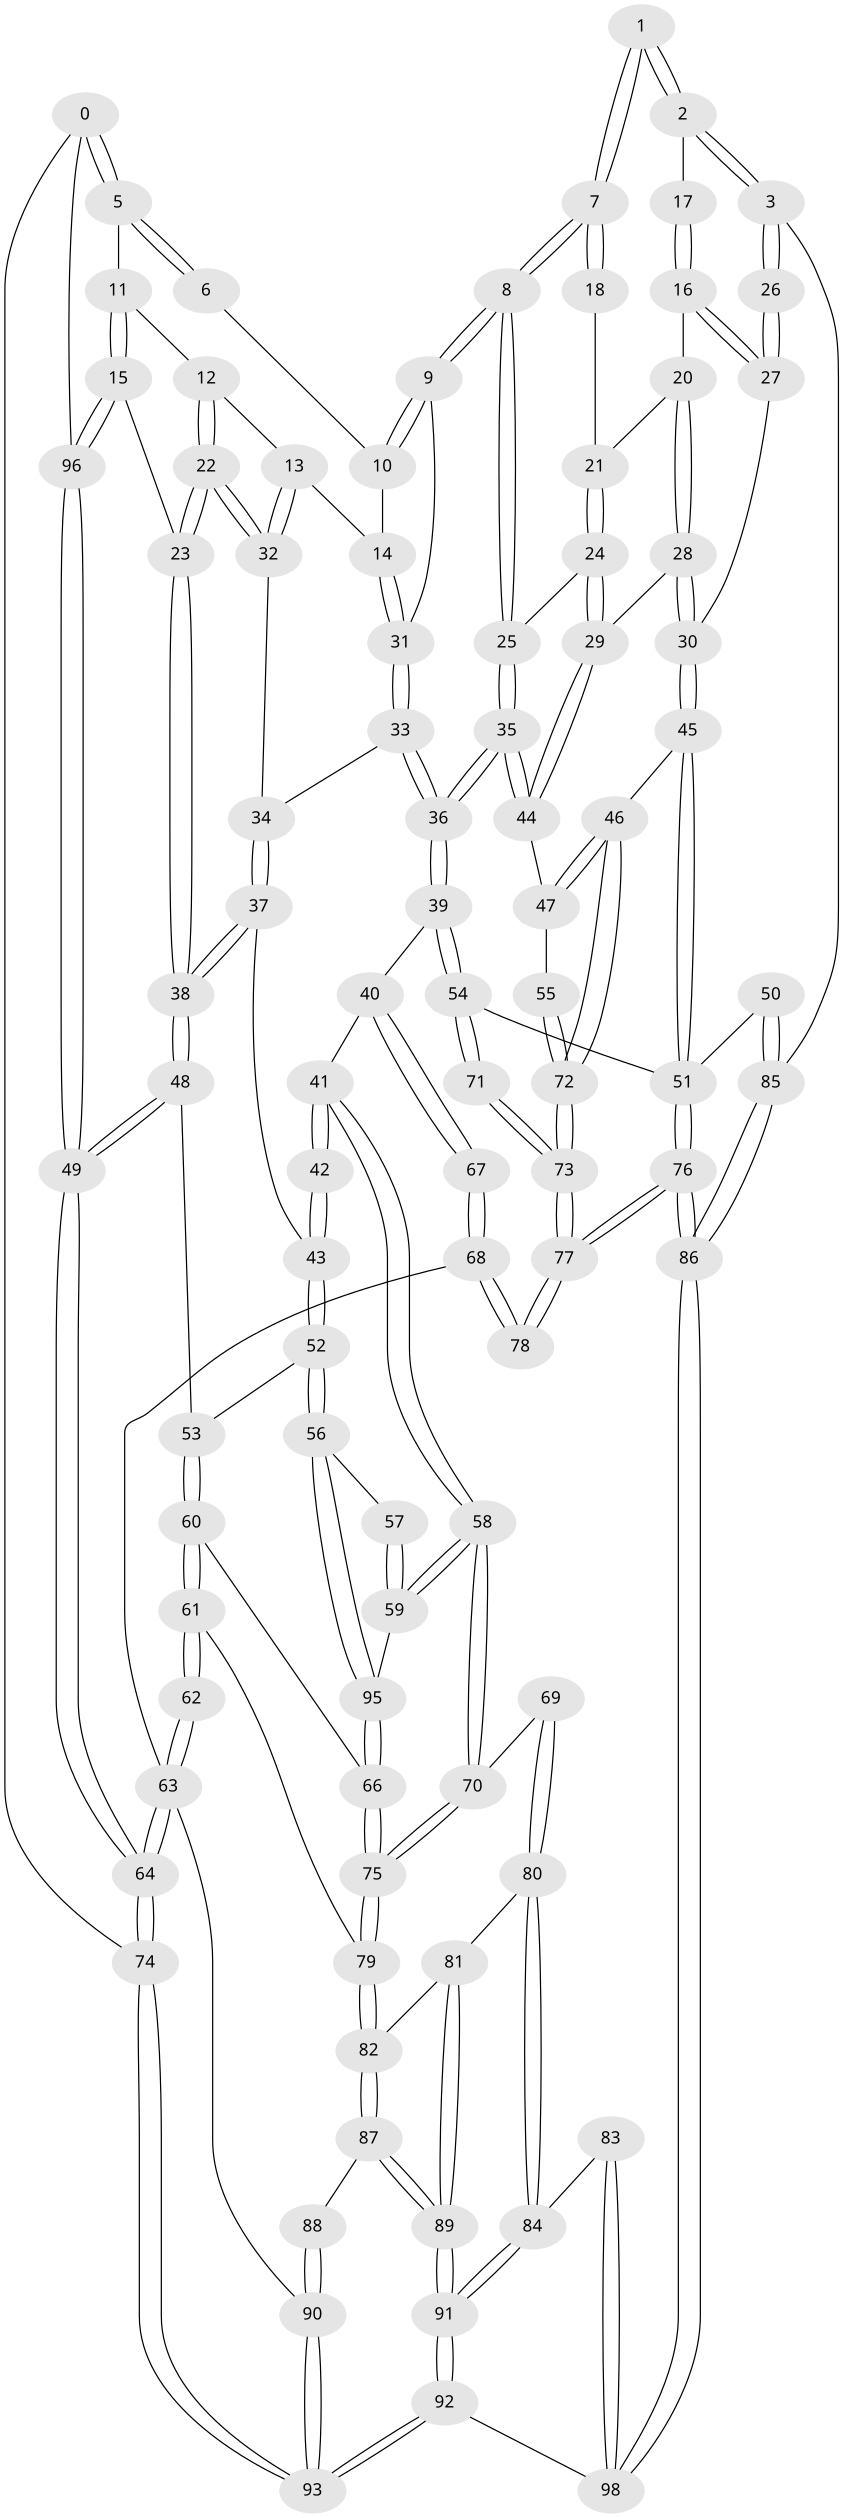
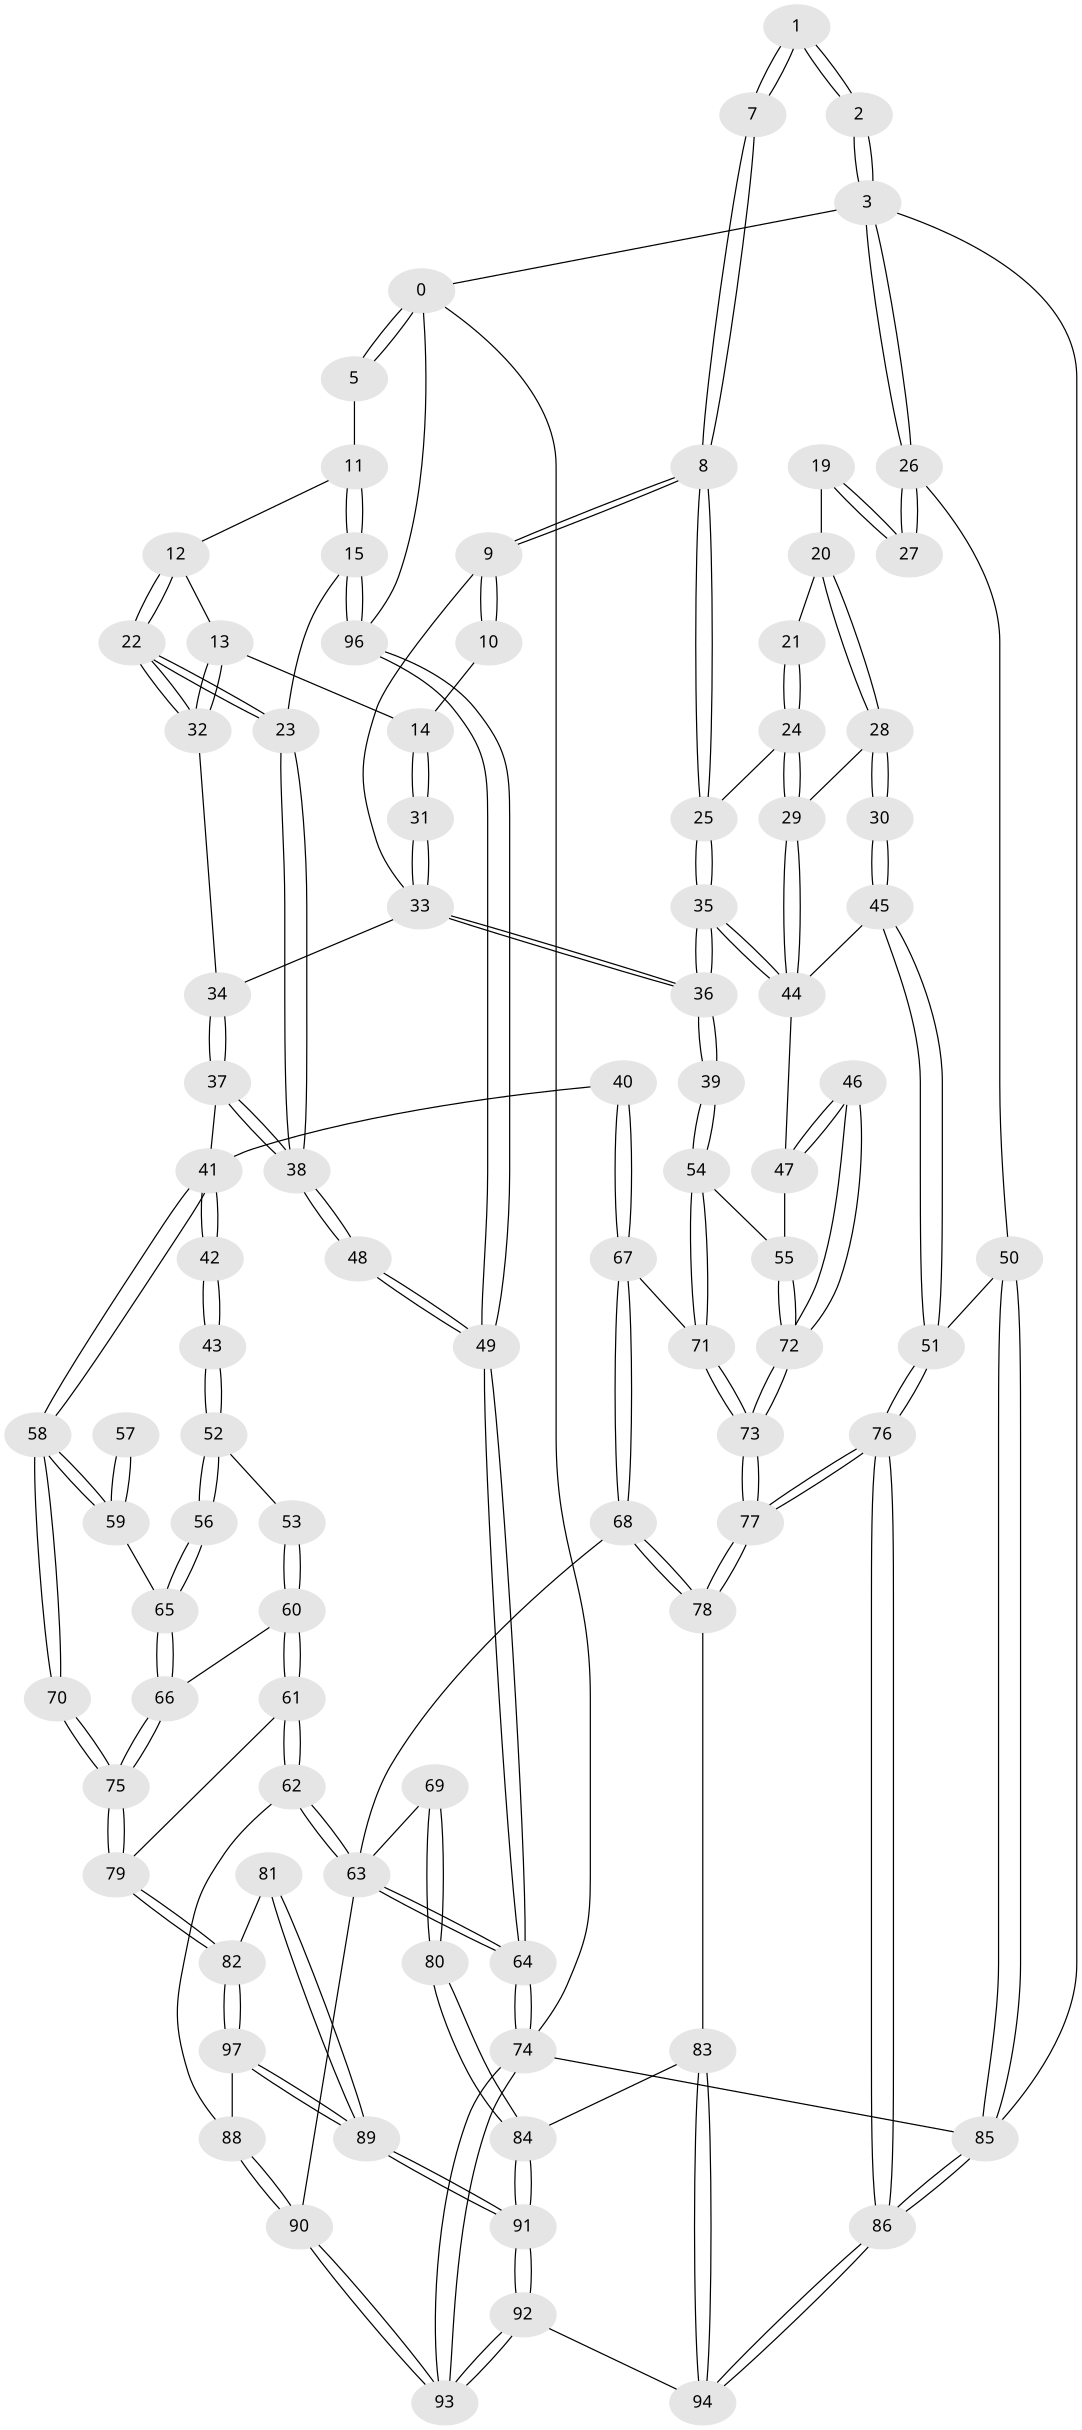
  graph {
    fontname="Noto Sans"
    node [color=gray90 fontname="Noto Sans" style=filled]
    edge [fontname="Noto Sans"]
    1
    2
    7
    3
-   17
    8
-   18
    n8 [label=0]
    26
    85
-   19 [label=16]
+   19
    5
    n13 [label=96]
    74
    27
    50
    86
-   6
    11
    49
    93
    10
    12
    15
    14
    9
    25
    21
    31
    35
    33
    13
    22
    23
    32
    34
    38
    64
    20
    24
    28
    30
    29
    48
    44
    36
    51
    45
    47
    46
    37
    39
    43
    40
    54
    52
    53
    41
    67
    55
    71
    42
    58
    68
    59
    70
    56
    72
    76
    73
    60
    77
    57
-   65 [label=95]
+   65
    61
    66
    75
    62
    79
    63
    88
    82
    90
    78
    69
    80
    83
    81
    84
-   94 [label=98]
-   87
+   94
+   87 [label=97]
    89
    91
    92
    1 -- 2
    1 -- 2
    1 -- 7
    1 -- 7
    2 -- 3
    2 -- 3
-   2 -- 17
    7 -- 8
    7 -- 8
-   7 -- 18
-   7 -- 18
+   3 -- n8
    3 -- 26
    3 -- 26
    3 -- 85
-   17 -- 19
-   17 -- 19
    8 -- 9
    8 -- 9
    8 -- 25
    8 -- 25
-   18 -- 21
    n8 -- 5
    n8 -- 5
    n8 -- n13
    n8 -- 74
    26 -- 27
    26 -- 27
+   26 -- 50
    85 -- 86
    85 -- 86
    19 -- 27
    19 -- 27
    19 -- 20
-   5 -- 6
-   5 -- 6
    5 -- 11
    n13 -- 49
    n13 -- 49
+   74 -- 85
    74 -- 93
    74 -- 93
-   27 -- 30
    50 -- 85
    50 -- 85
    50 -- 51
    86 -- 94
    86 -- 94
-   6 -- 10
    11 -- 12
    11 -- 15
    11 -- 15
    49 -- 64
    49 -- 64
    10 -- 14
    12 -- 13
    12 -- 22
    12 -- 22
    15 -- n13
    15 -- n13
    15 -- 23
    14 -- 31
    14 -- 31
    9 -- 10
    9 -- 10
-   9 -- 31
+   9 -- 33
    25 -- 35
    25 -- 35
    21 -- 24
    21 -- 24
    31 -- 33
    31 -- 33
    35 -- 44
    35 -- 44
    35 -- 36
    35 -- 36
    33 -- 34
    33 -- 36
    33 -- 36
    13 -- 14
    13 -- 32
    13 -- 32
    22 -- 23
    22 -- 23
    22 -- 32
    22 -- 32
    23 -- 38
    23 -- 38
    32 -- 34
    34 -- 37
    34 -- 37
    38 -- 48
    38 -- 48
    64 -- 74
    64 -- 74
    20 -- 21
    20 -- 28
    20 -- 28
    24 -- 25
    24 -- 29
    24 -- 29
    28 -- 30
    28 -- 30
    28 -- 29
    30 -- 45
    30 -- 45
    29 -- 44
    29 -- 44
    48 -- 49
    48 -- 49
-   48 -- 53
    44 -- 47
    36 -- 39
    36 -- 39
    51 -- 76
    51 -- 76
    45 -- 51
    45 -- 51
-   45 -- 46
+   45 -- 44
    47 -- 55
    46 -- 47
    46 -- 47
    46 -- 72
    46 -- 72
    37 -- 38
    37 -- 38
-   37 -- 43
-   39 -- 40
+   37 -- 41
    39 -- 54
    39 -- 54
    43 -- 52
    43 -- 52
    40 -- 41
    40 -- 67
    40 -- 67
-   54 -- 51
+   54 -- 55
    54 -- 71
    54 -- 71
    52 -- 53
    52 -- 56
    52 -- 56
    53 -- 60
    53 -- 60
    41 -- 42
    41 -- 42
    41 -- 58
    41 -- 58
+   67 -- 71
    67 -- 68
    67 -- 68
    55 -- 72
    55 -- 72
    71 -- 73
    71 -- 73
    42 -- 43
    42 -- 43
    58 -- 59
    58 -- 59
    58 -- 70
    58 -- 70
    68 -- 63
    68 -- 78
    68 -- 78
    59 -- 65
    70 -- 75
    70 -- 75
-   56 -- 57
    56 -- 65
    56 -- 65
    72 -- 73
    72 -- 73
    76 -- 86
    76 -- 86
    76 -- 77
    76 -- 77
    73 -- 77
    73 -- 77
    60 -- 61
    60 -- 61
    60 -- 66
    77 -- 78
    77 -- 78
    57 -- 59
    57 -- 59
    65 -- 66
    65 -- 66
    61 -- 62
    61 -- 62
    61 -- 79
    66 -- 75
    66 -- 75
    75 -- 79
    75 -- 79
    62 -- 63
    62 -- 63
+   62 -- 88
    79 -- 82
    79 -- 82
    63 -- 64
    63 -- 64
    63 -- 90
    88 -- 90
    88 -- 90
    82 -- 87
    82 -- 87
    90 -- 93
    90 -- 93
-   69 -- 70
+   78 -- 83
+   69 -- 63
    69 -- 80
    69 -- 80
-   80 -- 81
    80 -- 84
    80 -- 84
    83 -- 84
    83 -- 94
    83 -- 94
    81 -- 82
    81 -- 89
    81 -- 89
    84 -- 91
    84 -- 91
    87 -- 88
    87 -- 89
    87 -- 89
    89 -- 91
    89 -- 91
    91 -- 92
    91 -- 92
    92 -- 93
    92 -- 93
    92 -- 94
  }
